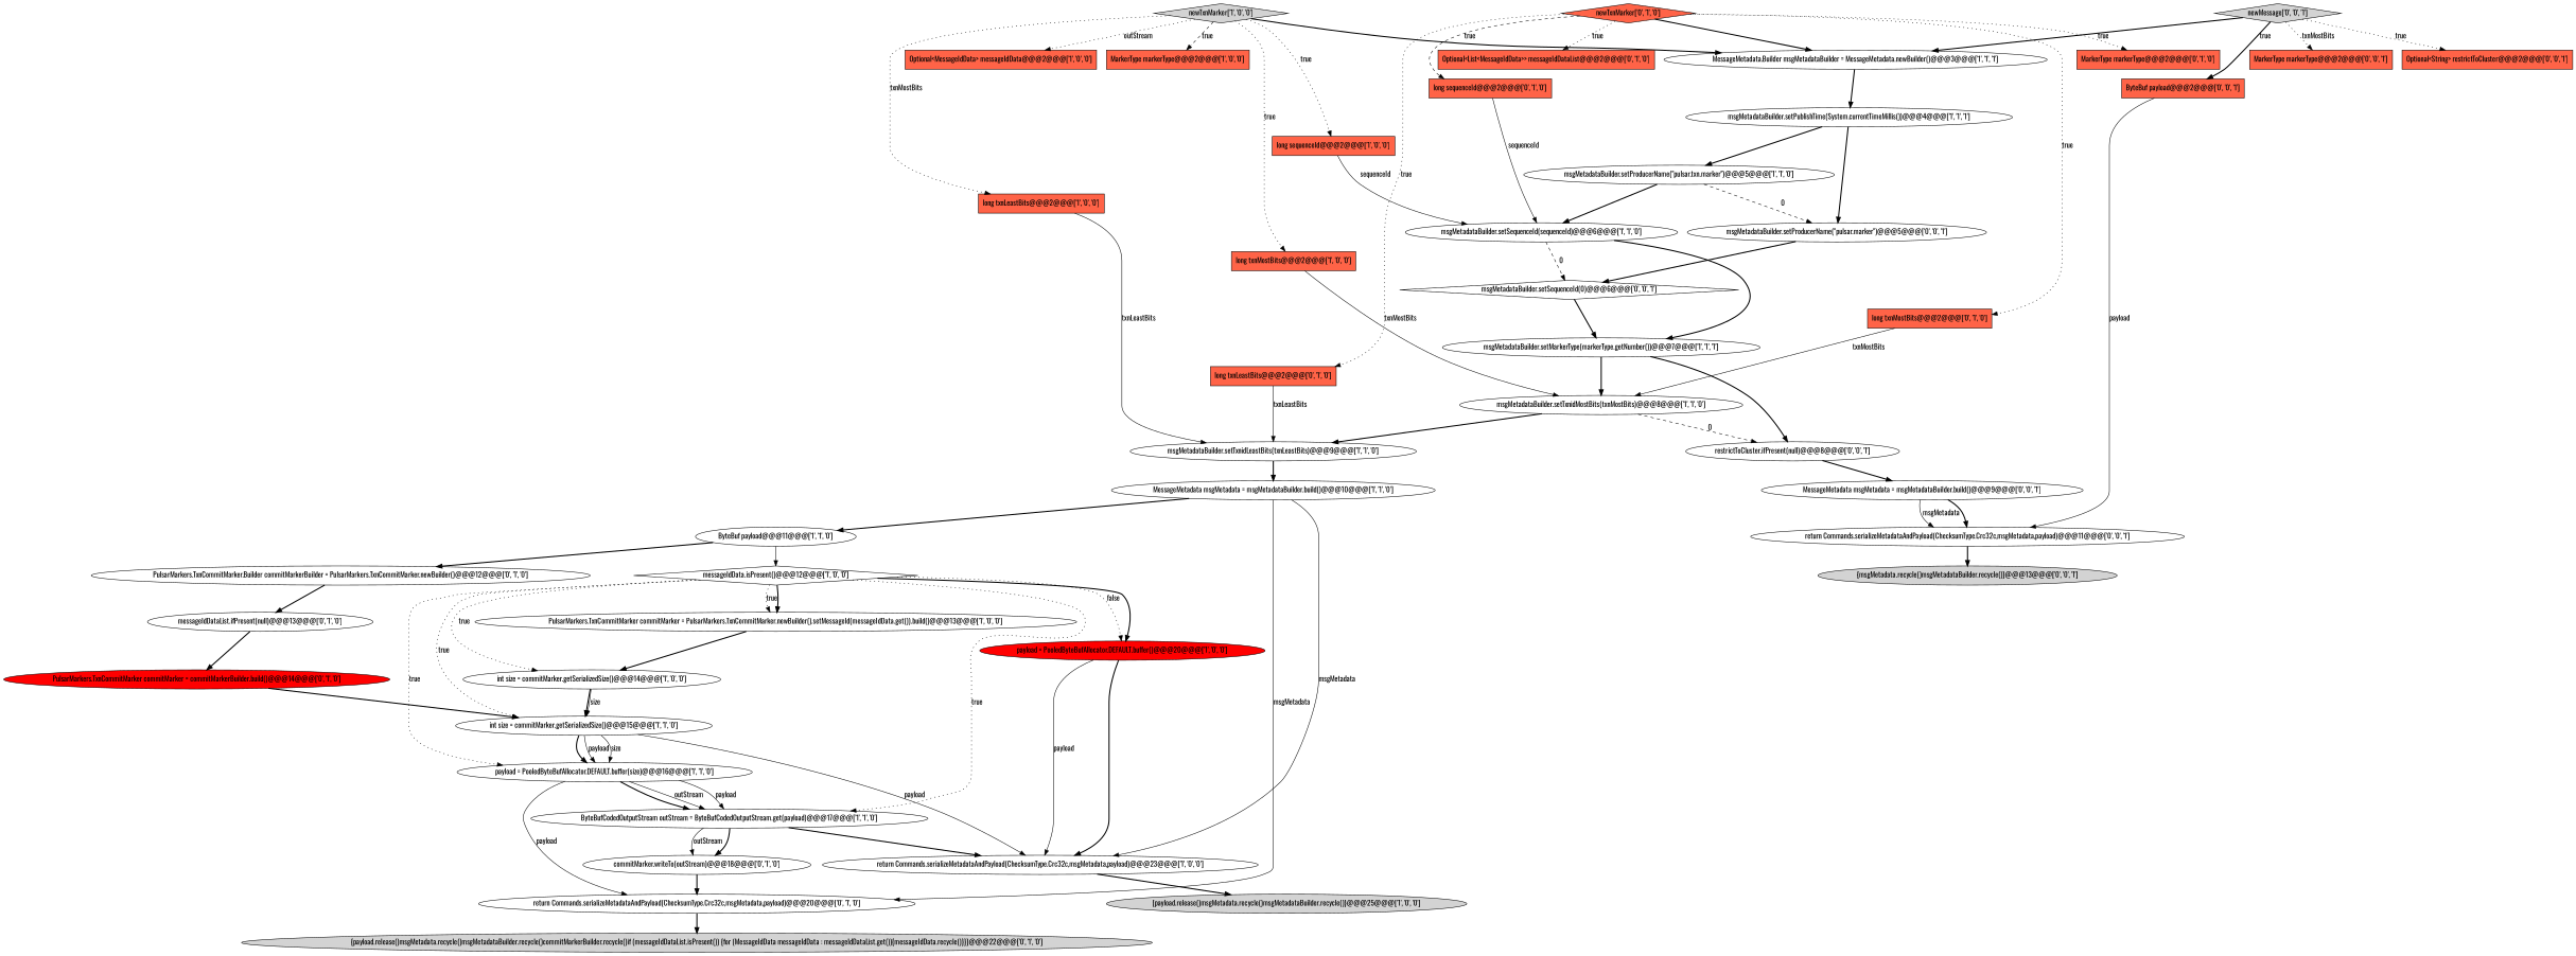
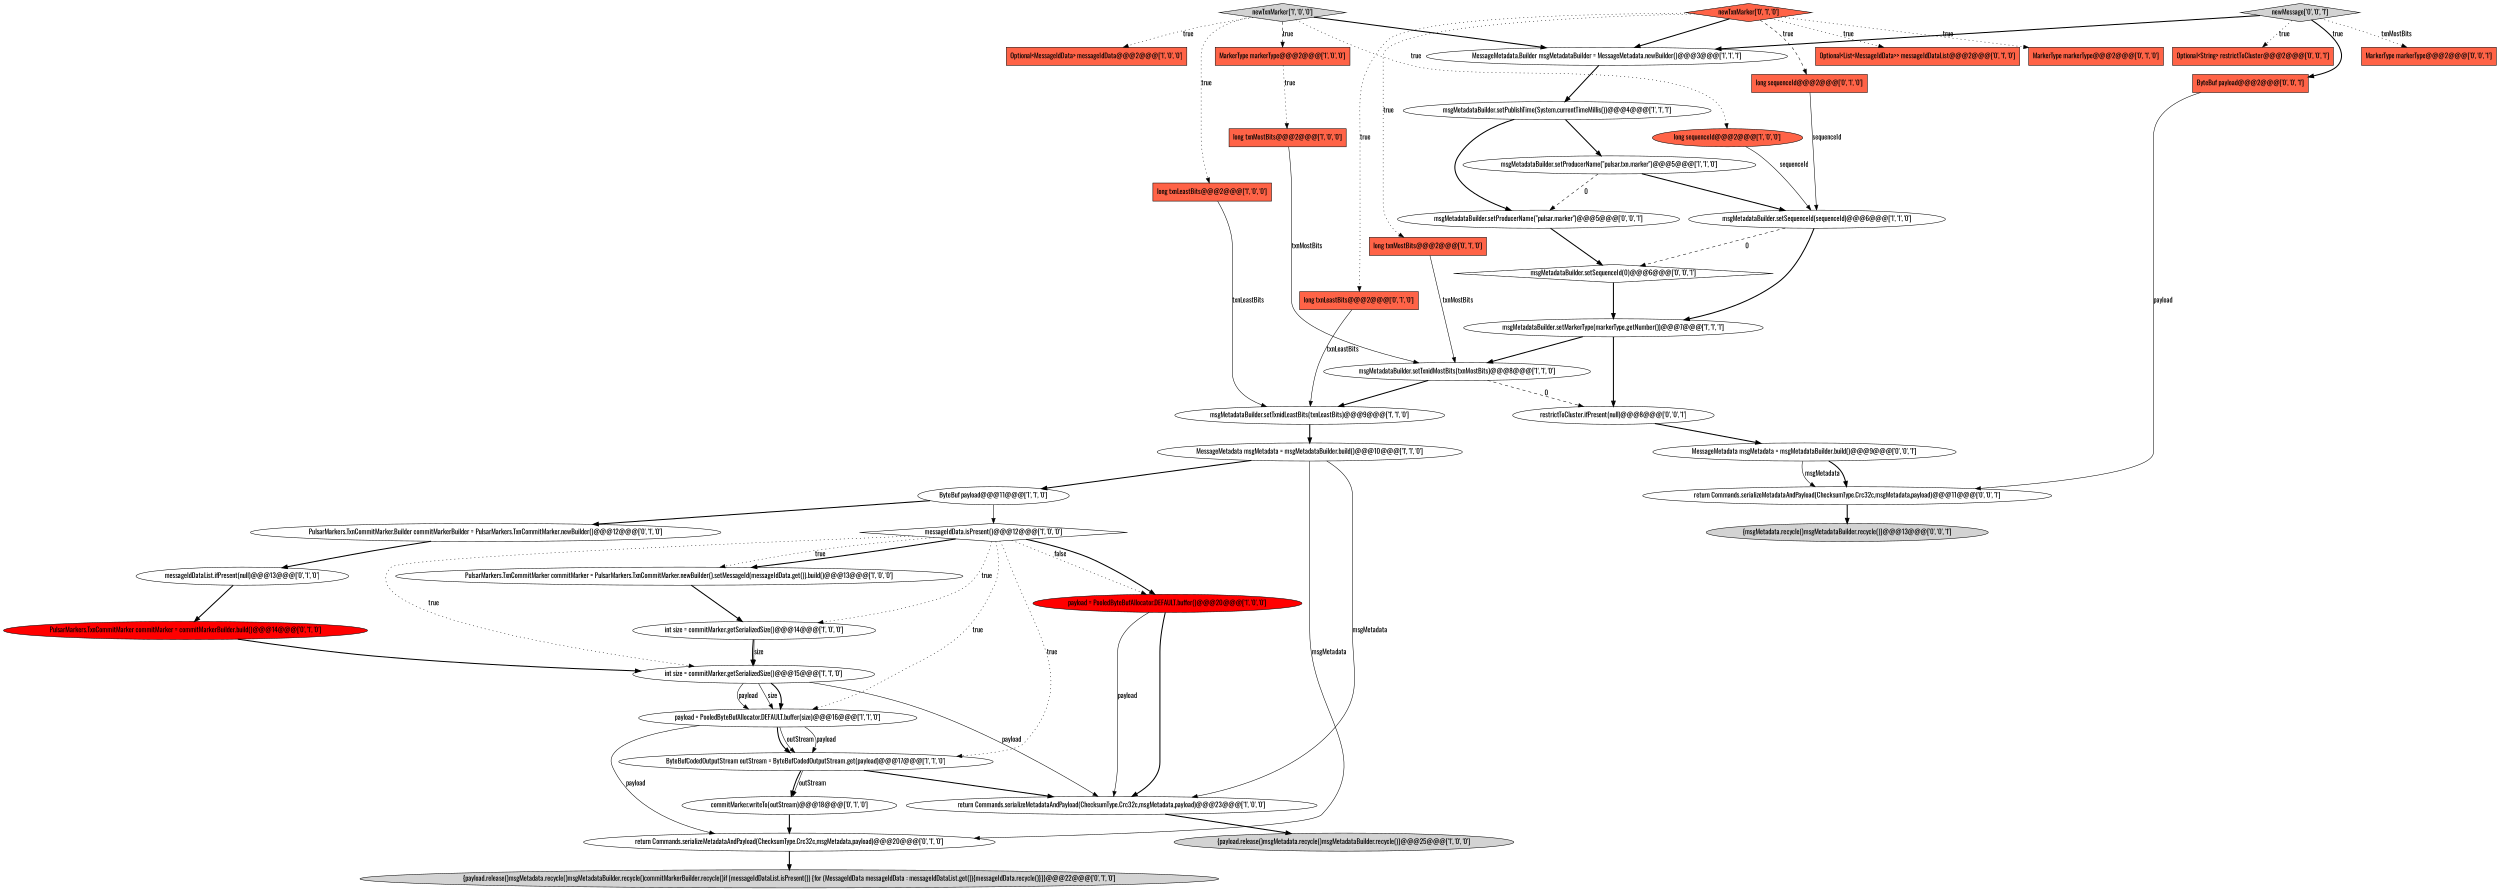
  digraph {
    fontname=Oswald
    node [fillcolor=white fontname=Oswald shape=ellipse style=filled]
    edge [fontname=Oswald style=bold]
    n1 [fillcolor=lightgray label="{payload.release()msgMetadata.recycle()msgMetadataBuilder.recycle()commitMarkerBuilder.recycle()if (messageIdDataList.isPresent()) {for (MessageIdData messageIdData : messageIdDataList.get()){messageIdData.recycle()}}}@@@22@@@['0', '1', '0']"]
    n2 [fillcolor=lightgray label="{payload.release()msgMetadata.recycle()msgMetadataBuilder.recycle()}@@@25@@@['1', '0', '0']"]
    n3 [label="msgMetadataBuilder.setMarkerType(markerType.getNumber())@@@7@@@['1', '1', '1']"]
    n4 [label="msgMetadataBuilder.setTxnidMostBits(txnMostBits)@@@8@@@['1', '1', '0']"]
    n5 [label="restrictToCluster.ifPresent(null)@@@8@@@['0', '0', '1']"]
    n6 [label="msgMetadataBuilder.setTxnidLeastBits(txnLeastBits)@@@9@@@['1', '1', '0']"]
    n7 [label="MessageMetadata msgMetadata = msgMetadataBuilder.build()@@@9@@@['0', '0', '1']"]
    n8 [fillcolor=red label="PulsarMarkers.TxnCommitMarker commitMarker = commitMarkerBuilder.build()@@@14@@@['0', '1', '0']"]
    n9 [label="int size = commitMarker.getSerializedSize()@@@15@@@['1', '1', '0']"]
    n10 [label="return Commands.serializeMetadataAndPayload(ChecksumType.Crc32c,msgMetadata,payload)@@@23@@@['1', '0', '0']"]
    n11 [label="payload = PooledByteBufAllocator.DEFAULT.buffer(size)@@@16@@@['1', '1', '0']"]
    n12 [fillcolor=tomato label="ByteBuf payload@@@2@@@['0', '0', '1']" shape=box]
    n13 [label="return Commands.serializeMetadataAndPayload(ChecksumType.Crc32c,msgMetadata,payload)@@@11@@@['0', '0', '1']"]
    n14 [fillcolor=lightgray label="{msgMetadata.recycle()msgMetadataBuilder.recycle()}@@@13@@@['0', '0', '1']"]
    n15 [label="PulsarMarkers.TxnCommitMarker commitMarker = PulsarMarkers.TxnCommitMarker.newBuilder().setMessageId(messageIdData.get()).build()@@@13@@@['1', '0', '0']"]
    n16 [label="int size = commitMarker.getSerializedSize()@@@14@@@['1', '0', '0']"]
    n17 [fillcolor=tomato label="MarkerType markerType@@@2@@@['0', '0', '1']" shape=box]
    n18 [label="msgMetadataBuilder.setProducerName(\"pulsar.marker\")@@@5@@@['0', '0', '1']"]
    n19 [label="msgMetadataBuilder.setSequenceId(0)@@@6@@@['0', '0', '1']" shape=diamond]
    n20 [label="commitMarker.writeTo(outStream)@@@18@@@['0', '1', '0']"]
    n21 [label="return Commands.serializeMetadataAndPayload(ChecksumType.Crc32c,msgMetadata,payload)@@@20@@@['0', '1', '0']"]
    n22 [fillcolor=tomato label="Optional<MessageIdData> messageIdData@@@2@@@['1', '0', '0']" shape=box]
    n23 [label="MessageMetadata msgMetadata = msgMetadataBuilder.build()@@@10@@@['1', '1', '0']"]
    n24 [label="PulsarMarkers.TxnCommitMarker.Builder commitMarkerBuilder = PulsarMarkers.TxnCommitMarker.newBuilder()@@@12@@@['0', '1', '0']"]
    n25 [label="messageIdDataList.ifPresent(null)@@@13@@@['0', '1', '0']"]
    n26 [fillcolor=red label="payload = PooledByteBufAllocator.DEFAULT.buffer()@@@20@@@['1', '0', '0']"]
    n27 [fillcolor=lightgray label="newTxnMarker['1', '0', '0']" shape=diamond]
    n28 [fillcolor=tomato label="long txnLeastBits@@@2@@@['1', '0', '0']" shape=box]
    n29 [label="MessageMetadata.Builder msgMetadataBuilder = MessageMetadata.newBuilder()@@@3@@@['1', '1', '1']"]
    n30 [fillcolor=tomato label="MarkerType markerType@@@2@@@['1', '0', '0']" shape=box]
    n31 [fillcolor=tomato label="long txnMostBits@@@2@@@['1', '0', '0']" shape=box]
-   n32 [fillcolor=tomato label="long sequenceId@@@2@@@['1', '0', '0']" shape=box]
+   n32 [fillcolor=tomato label="long sequenceId@@@2@@@['1', '0', '0']"]
    n33 [label="msgMetadataBuilder.setPublishTime(System.currentTimeMillis())@@@4@@@['1', '1', '1']"]
    n34 [label="msgMetadataBuilder.setSequenceId(sequenceId)@@@6@@@['1', '1', '0']"]
    n35 [fillcolor=tomato label="Optional<List<MessageIdData>> messageIdDataList@@@2@@@['0', '1', '0']" shape=box]
    n36 [fillcolor=lightgray label="newMessage['0', '0', '1']" shape=diamond]
    n37 [fillcolor=tomato label="Optional<String> restrictToCluster@@@2@@@['0', '0', '1']" shape=box]
    n38 [label="ByteBuf payload@@@11@@@['1', '1', '0']"]
    n39 [fillcolor=tomato label="newTxnMarker['0', '1', '0']" shape=diamond]
    n40 [fillcolor=tomato label="long sequenceId@@@2@@@['0', '1', '0']" shape=box]
    n41 [fillcolor=tomato label="MarkerType markerType@@@2@@@['0', '1', '0']" shape=box]
    n42 [fillcolor=tomato label="long txnMostBits@@@2@@@['0', '1', '0']" shape=box]
    n43 [fillcolor=tomato label="long txnLeastBits@@@2@@@['0', '1', '0']" shape=box]
    n44 [label="msgMetadataBuilder.setProducerName(\"pulsar.txn.marker\")@@@5@@@['1', '1', '0']"]
    n45 [label="messageIdData.isPresent()@@@12@@@['1', '0', '0']" shape=diamond]
    n46 [label="ByteBufCodedOutputStream outStream = ByteBufCodedOutputStream.get(payload)@@@17@@@['1', '1', '0']"]
    n3 -> n4
    n3 -> n5
    n4 -> n5 [label=0 style=dashed]
    n4 -> n6
    n5 -> n7
    n6 -> n23
    n7 -> n13 [label=msgMetadata style=solid]
    n7 -> n13
    n8 -> n9
    n9 -> n10 [label=payload style=solid]
    n9 -> n11
    n9 -> n11 [label=payload style=solid]
    n9 -> n11 [label=size style=solid]
    n10 -> n2
    n11 -> n21 [label=payload style=solid]
    n11 -> n46 [label=outStream style=solid]
    n11 -> n46 [label=payload style=solid]
    n11 -> n46
    n12 -> n13 [label=payload style=solid]
    n13 -> n14
    n15 -> n16
    n16 -> n9 [label=size style=solid]
    n16 -> n9
    n18 -> n19
    n19 -> n3
    n20 -> n21
    n21 -> n1
    n23 -> n10 [label=msgMetadata style=solid]
    n23 -> n21 [label=msgMetadata style=solid]
    n23 -> n38
    n24 -> n25
    n25 -> n8
    n26 -> n10 [label=payload style=solid]
    n26 -> n10
-   n27 -> n22 [label=outStream style=dotted]
-   n27 -> n28 [label=txnMostBits style=dotted]
+   n27 -> n22 [label=true style=dotted]
+   n27 -> n28 [label=true style=dotted]
    n27 -> n29
    n27 -> n30 [label=true style=dashed]
-   n27 -> n31 [label=true style=dotted]
+   n30 -> n31 [label=true style=dotted]
    n27 -> n32 [label=true style=dotted]
    n28 -> n6 [label=txnLeastBits style=solid]
    n29 -> n33
    n31 -> n4 [label=txnMostBits style=solid]
    n32 -> n34 [label=sequenceId style=solid]
    n33 -> n18
    n33 -> n44
    n34 -> n3
    n34 -> n19 [label=0 style=dashed]
    n36 -> n12 [label=true]
    n36 -> n17 [label=txnMostBits style=dotted]
    n36 -> n29
    n36 -> n37 [label=true style=dotted]
    n38 -> n24
    n38 -> n45 [style=solid]
    n39 -> n29
    n39 -> n35 [label=true style=dotted]
    n39 -> n40 [label=true style=dashed]
    n39 -> n41 [label=true style=dotted]
    n39 -> n42 [label=true style=dotted]
    n39 -> n43 [label=true style=dotted]
    n40 -> n34 [label=sequenceId style=solid]
    n42 -> n4 [label=txnMostBits style=solid]
    n43 -> n6 [label=txnLeastBits style=solid]
    n44 -> n18 [label=0 style=dashed]
    n44 -> n34
    n45 -> n9 [label=true style=dotted]
    n45 -> n11 [label=true style=dotted]
    n45 -> n15 [label=true style=dotted]
    n45 -> n15
    n45 -> n16 [label=true style=dotted]
    n45 -> n26 [label=false style=dotted]
    n45 -> n26
    n45 -> n46 [label=true style=dotted]
    n46 -> n10
    n46 -> n20
    n46 -> n20 [label=outStream style=solid]
  }
